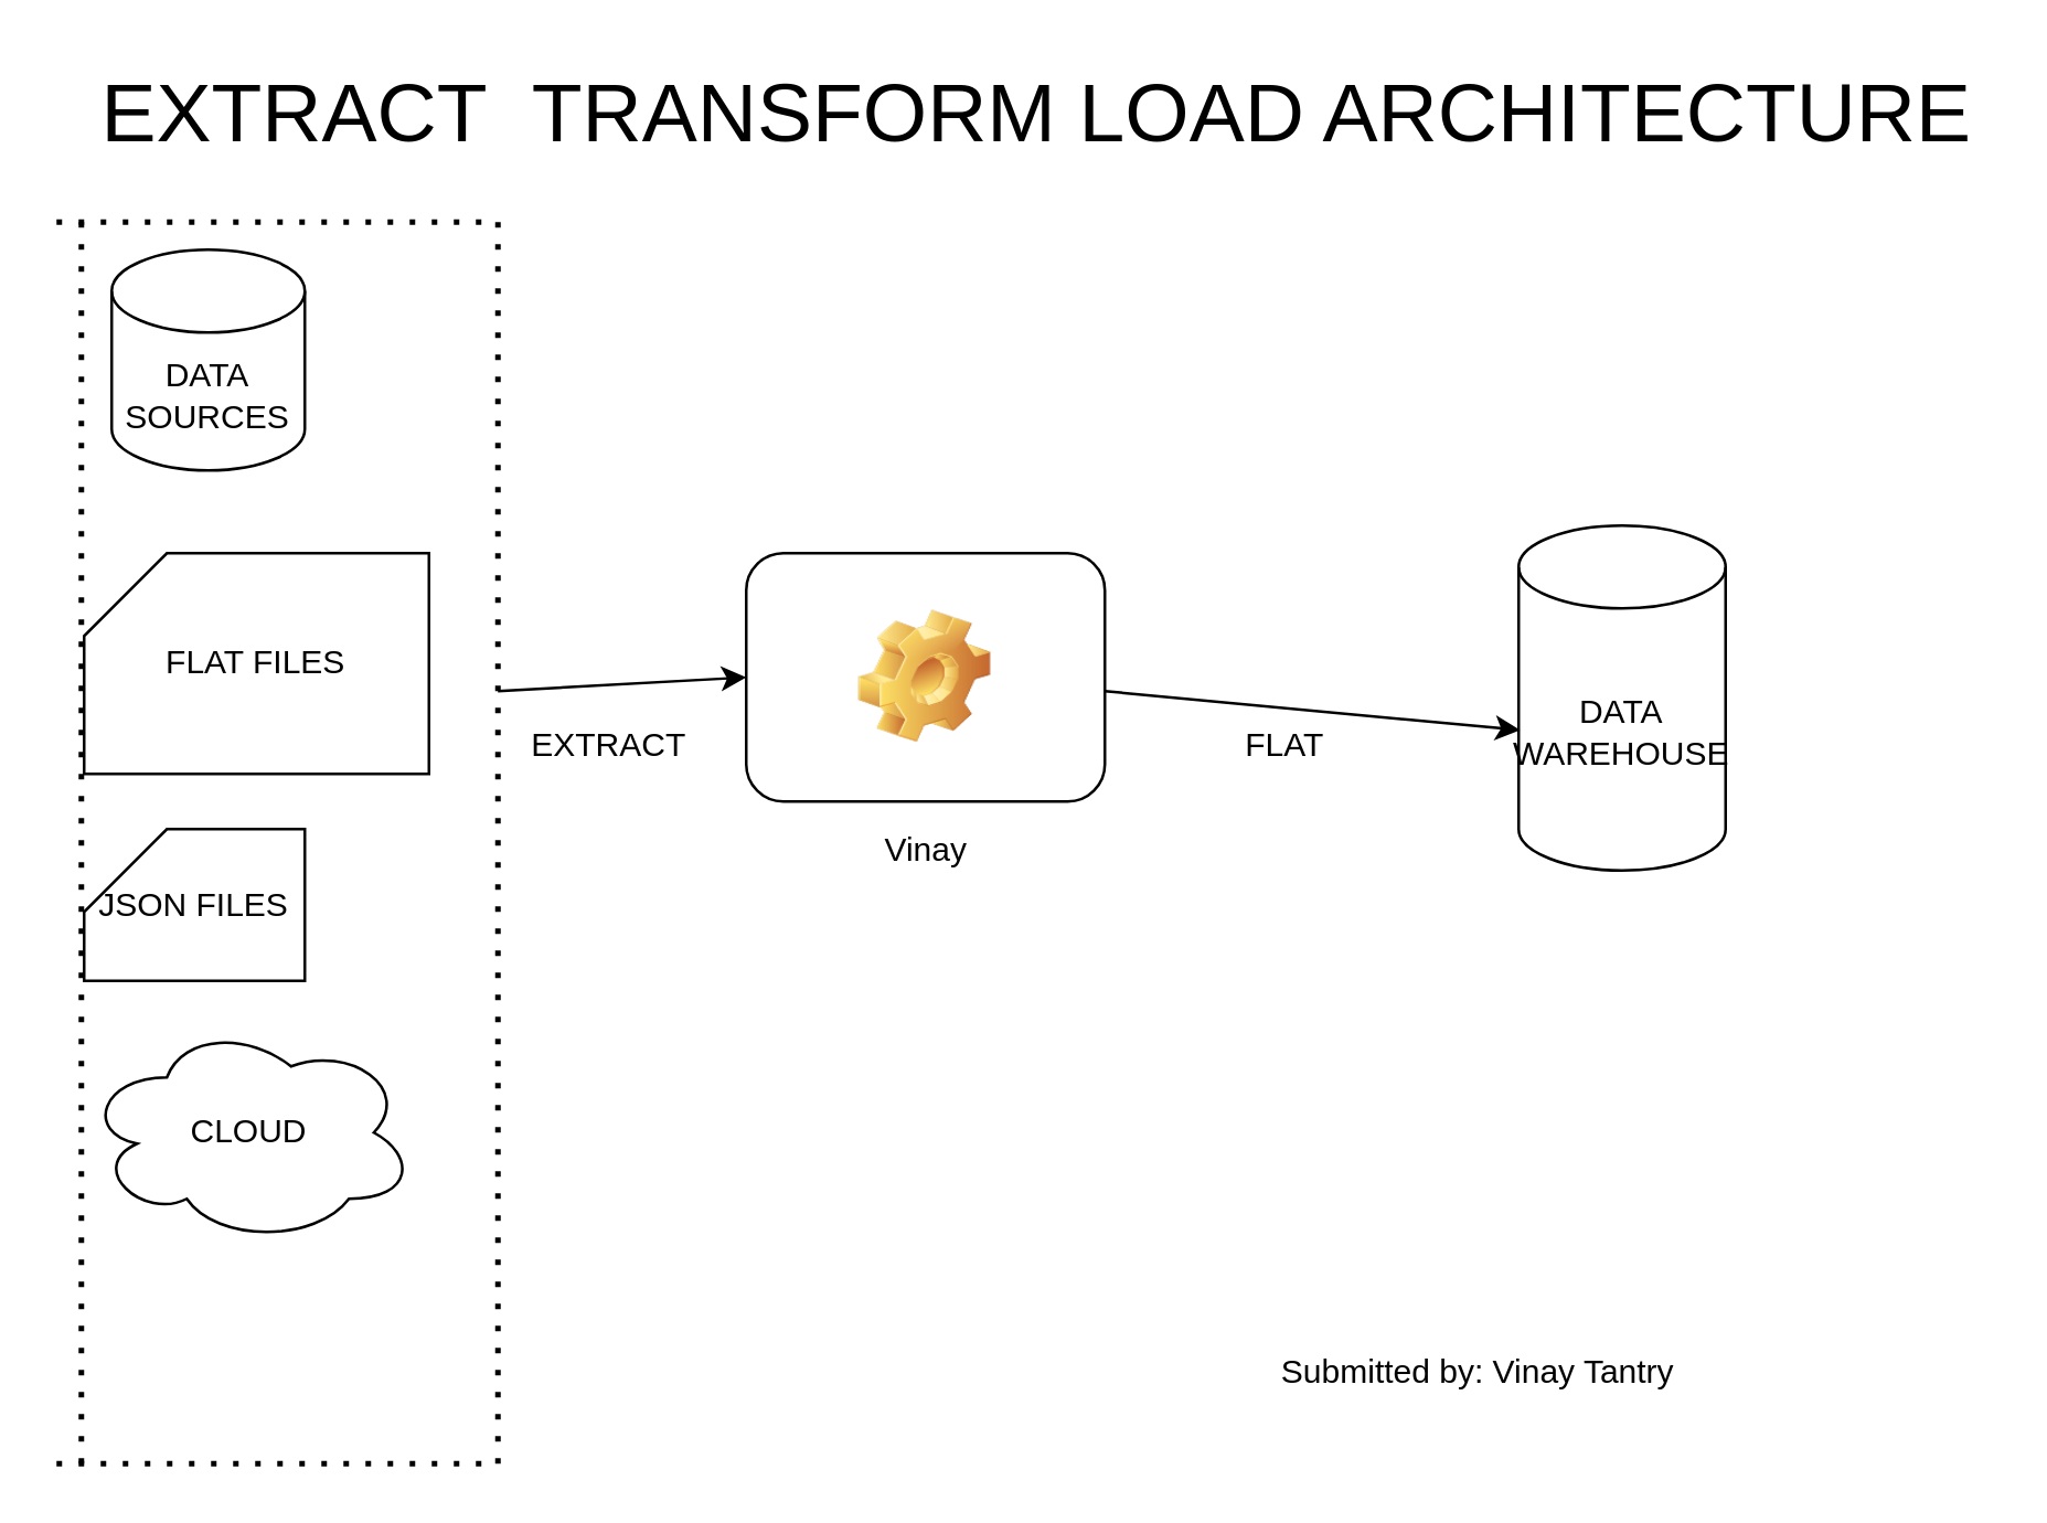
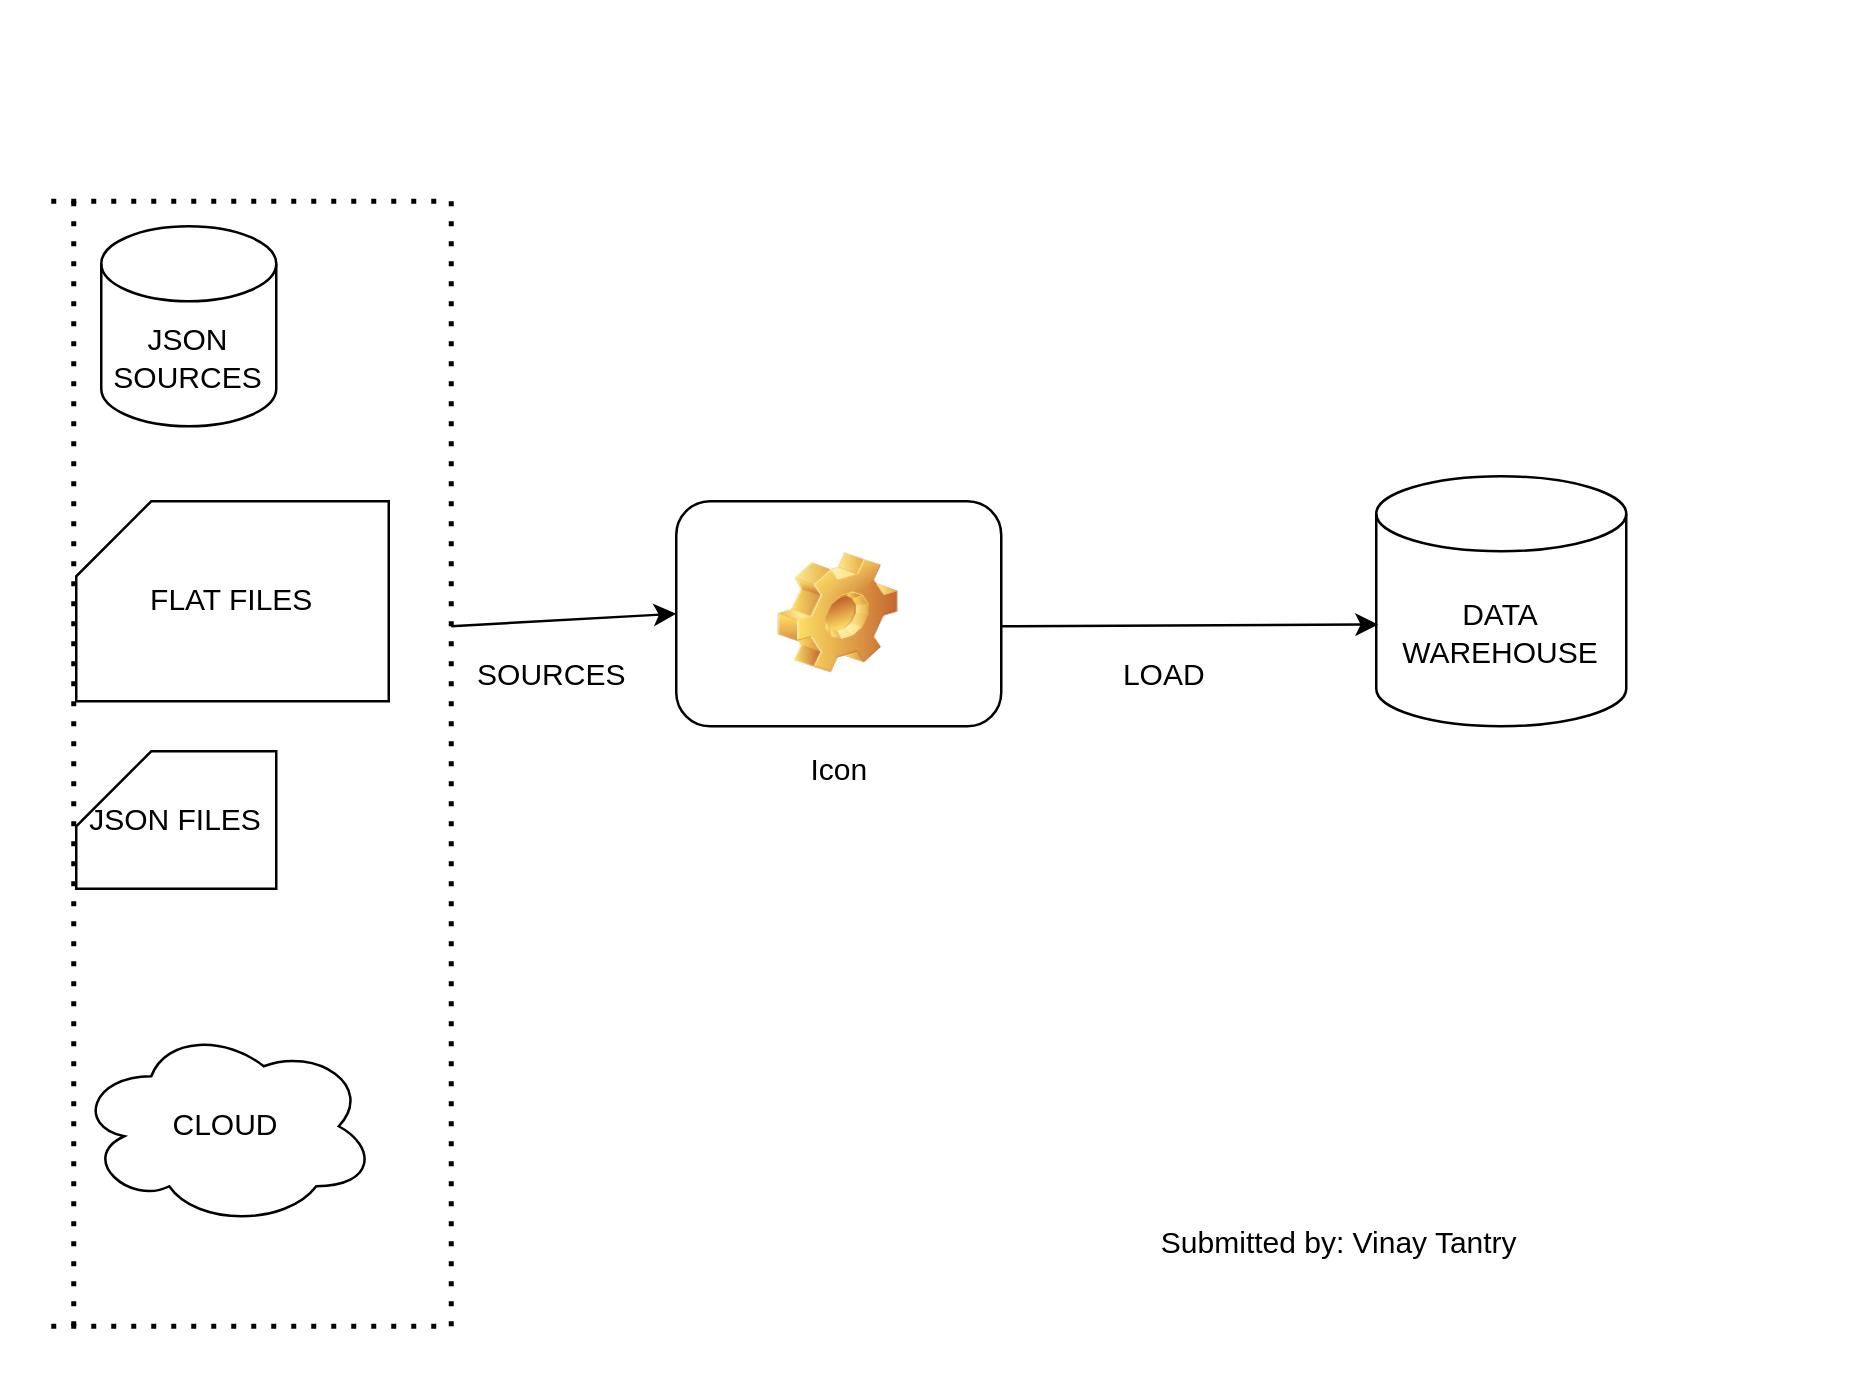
  <mxCell id="0" />
  <mxCell id="1" parent="0" />
- <mxCell id="2" value="DATA SOURCES" style="shape=cylinder3;whiteSpace=wrap;html=1;boundedLbl=1;backgroundOutline=1;size=15;" vertex="1" parent="1"><mxGeometry x="40" y="90" width="70" height="80" as="geometry" /></mxCell>
+ <mxCell id="2" value="JSON SOURCES" style="shape=cylinder3;whiteSpace=wrap;html=1;boundedLbl=1;backgroundOutline=1;size=15;" vertex="1" parent="1"><mxGeometry x="40" y="90" width="70" height="80" as="geometry" /></mxCell>
  <mxCell id="3" value="FLAT FILES&lt;br&gt;" style="shape=card;whiteSpace=wrap;html=1;" vertex="1" parent="1"><mxGeometry x="30" y="200" width="125" height="80" as="geometry" /></mxCell>
  <mxCell id="4" value="JSON FILES" style="shape=card;whiteSpace=wrap;html=1;" vertex="1" parent="1"><mxGeometry x="30" y="300" width="80" height="55" as="geometry" /></mxCell>
- <mxCell id="5" value="CLOUD" style="ellipse;shape=cloud;whiteSpace=wrap;html=1;" vertex="1" parent="1"><mxGeometry x="30" y="370" width="120" height="80" as="geometry" /></mxCell>
- <mxCell id="6" value="Vinay" style="icon;html=1;image=img/clipart/Gear_128x128.png" vertex="1" parent="1"><mxGeometry x="270" y="200" width="130" height="90" as="geometry" /></mxCell>
- <mxCell id="7" value="DATA WAREHOUSE" style="shape=cylinder3;whiteSpace=wrap;html=1;boundedLbl=1;backgroundOutline=1;size=15;" vertex="1" parent="1"><mxGeometry x="550" y="190" width="75" height="125" as="geometry" /></mxCell>
+ <mxCell id="5" value="CLOUD" style="ellipse;shape=cloud;whiteSpace=wrap;html=1;" vertex="1" parent="1"><mxGeometry x="30" y="410" width="120" height="80" as="geometry" /></mxCell>
+ <mxCell id="6" value="Icon" style="icon;html=1;image=img/clipart/Gear_128x128.png" vertex="1" parent="1"><mxGeometry x="270" y="200" width="130" height="90" as="geometry" /></mxCell>
+ <mxCell id="7" value="DATA WAREHOUSE" style="shape=cylinder3;whiteSpace=wrap;html=1;boundedLbl=1;backgroundOutline=1;size=15;" vertex="1" parent="1"><mxGeometry x="550" y="190" width="100" height="100" as="geometry" /></mxCell>
  <mxCell id="8" value="" style="endArrow=none;dashed=1;html=1;dashPattern=1 3;strokeWidth=2;rounded=0;" edge="1" parent="1"><mxGeometry width="50" height="50" relative="1" as="geometry"><mxPoint x="180" y="530" as="sourcePoint" /><mxPoint x="180" y="80" as="targetPoint" /><Array as="points"><mxPoint x="180" y="450" /></Array></mxGeometry></mxCell>
  <mxCell id="9" value="" style="endArrow=none;dashed=1;html=1;dashPattern=1 3;strokeWidth=2;rounded=0;" edge="1" parent="1"><mxGeometry width="50" height="50" relative="1" as="geometry"><mxPoint y="530" as="sourcePoint" x="20" /><mxPoint x="180" y="530" as="targetPoint" /></mxGeometry></mxCell>
  <mxCell id="10" value="" style="endArrow=none;dashed=1;html=1;dashPattern=1 3;strokeWidth=2;rounded=0;" edge="1" parent="1"><mxGeometry width="50" height="50" relative="1" as="geometry"><mxPoint y="80" as="sourcePoint" x="20" /><mxPoint x="180" y="80" as="targetPoint" /></mxGeometry></mxCell>
  <mxCell id="11" value="" style="endArrow=classic;html=1;rounded=0;entryX=0;entryY=0.5;entryDx=0;entryDy=0;" edge="1" parent="1" target="6"><mxGeometry width="50" height="50" relative="1" as="geometry"><mxPoint x="180" y="250" as="sourcePoint" /><mxPoint x="230" y="200" as="targetPoint" /></mxGeometry></mxCell>
  <mxCell id="12" value="" style="endArrow=classic;html=1;rounded=0;entryX=0.007;entryY=0.593;entryDx=0;entryDy=0;entryPerimeter=0;" edge="1" parent="1" target="7"><mxGeometry width="50" height="50" relative="1" as="geometry"><mxPoint x="400" y="250" as="sourcePoint" /><mxPoint x="450" y="200" as="targetPoint" /></mxGeometry></mxCell>
- <mxCell id="13" value="EXTRACT" style="text;html=1;align=center;verticalAlign=middle;resizable=0;points=[];autosize=1;strokeColor=none;fillColor=none;" vertex="1" parent="1"><mxGeometry x="185" y="260" width="70" height="20" as="geometry" /></mxCell>
- <mxCell id="14" value="FLAT" style="text;html=1;align=center;verticalAlign=middle;resizable=0;points=[];autosize=1;strokeColor=none;fillColor=none;" vertex="1" parent="1"><mxGeometry x="440" y="260" width="50" height="20" as="geometry" /></mxCell>
- <mxCell id="15" value="EXTRACT&amp;nbsp; TRANSFORM LOAD ARCHITECTURE" style="text;html=1;align=center;verticalAlign=middle;resizable=0;points=[];autosize=1;strokeColor=none;fillColor=none;fontSize=30;" vertex="1" parent="1"><mxGeometry x="30" y="20" width="690" height="40" as="geometry" /></mxCell>
+ <mxCell id="13" value="SOURCES" style="text;html=1;align=center;verticalAlign=middle;resizable=0;points=[];autosize=1;strokeColor=none;fillColor=none;" vertex="1" parent="1"><mxGeometry x="185" y="260" width="70" height="20" as="geometry" /></mxCell>
+ <mxCell id="14" value="LOAD" style="text;html=1;align=center;verticalAlign=middle;resizable=0;points=[];autosize=1;strokeColor=none;fillColor=none;" vertex="1" parent="1"><mxGeometry x="440" y="260" width="50" height="20" as="geometry" /></mxCell>
  <mxCell id="16" value="" style="endArrow=none;dashed=1;html=1;dashPattern=1 3;strokeWidth=2;rounded=0;fontSize=30;" edge="1" parent="1"><mxGeometry width="50" height="50" relative="1" as="geometry"><mxPoint x="29" y="530" as="sourcePoint" /><mxPoint x="29" y="80" as="targetPoint" /></mxGeometry></mxCell>
  <mxCell id="17" value="&lt;font style=&quot;font-size: 12px&quot;&gt;Submitted by: Vinay Tantry&lt;/font&gt;" style="text;html=1;align=center;verticalAlign=middle;resizable=0;points=[];autosize=1;strokeColor=none;fillColor=none;fontSize=30;" vertex="1" parent="1"><mxGeometry x="455" y="465" width="160" height="50" as="geometry" /></mxCell>
